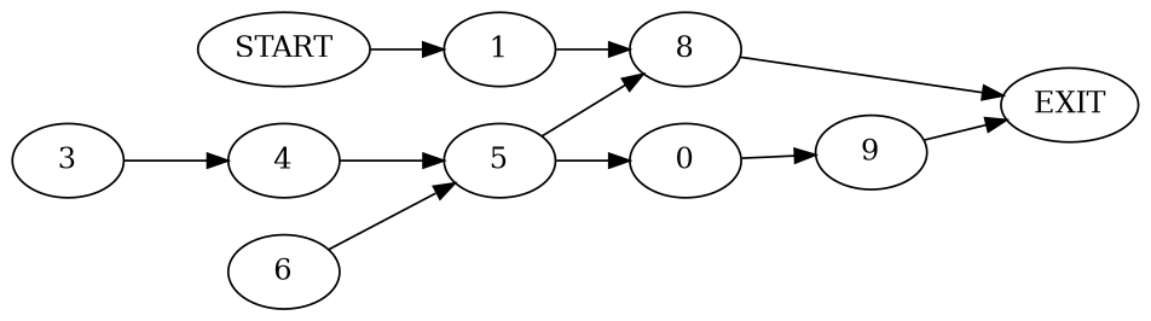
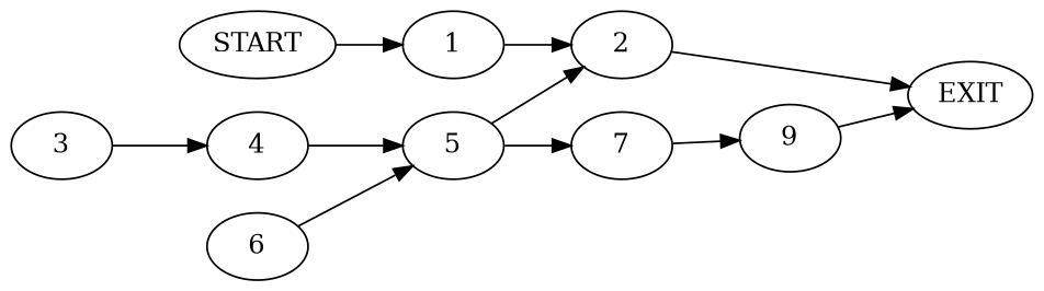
  digraph {
    rankdir=LR
    n1 [label=START]
    1
-   2 [label=8]
+   2
    n4 [label=EXIT]
    3
    4
    5
-   7 [label=0]
+   7
    6
    n10 [label=9]
    n1 -> 1
    1 -> 2
    2 -> n4
    3 -> 4
    4 -> 5
    5 -> 2
    5 -> 7
    7 -> n10
    6 -> 5
    n10 -> n4
  }
